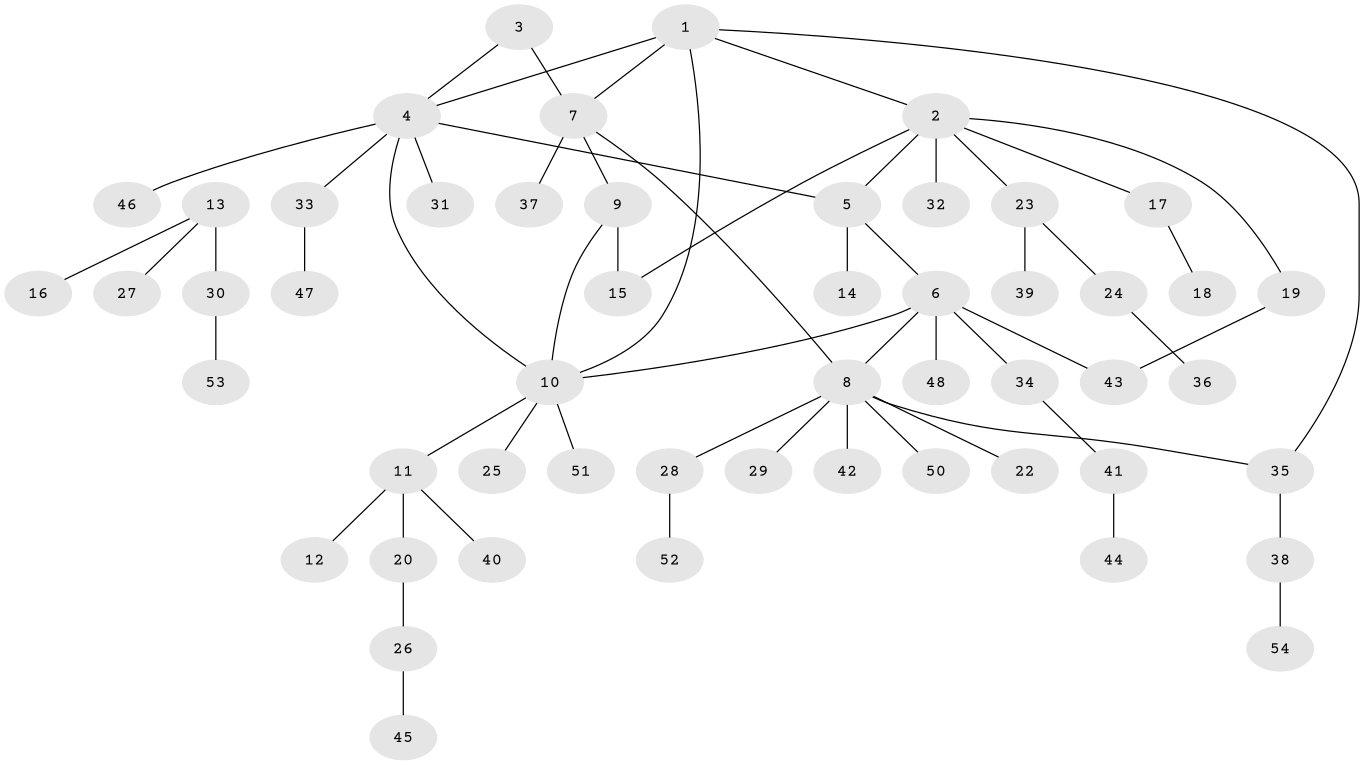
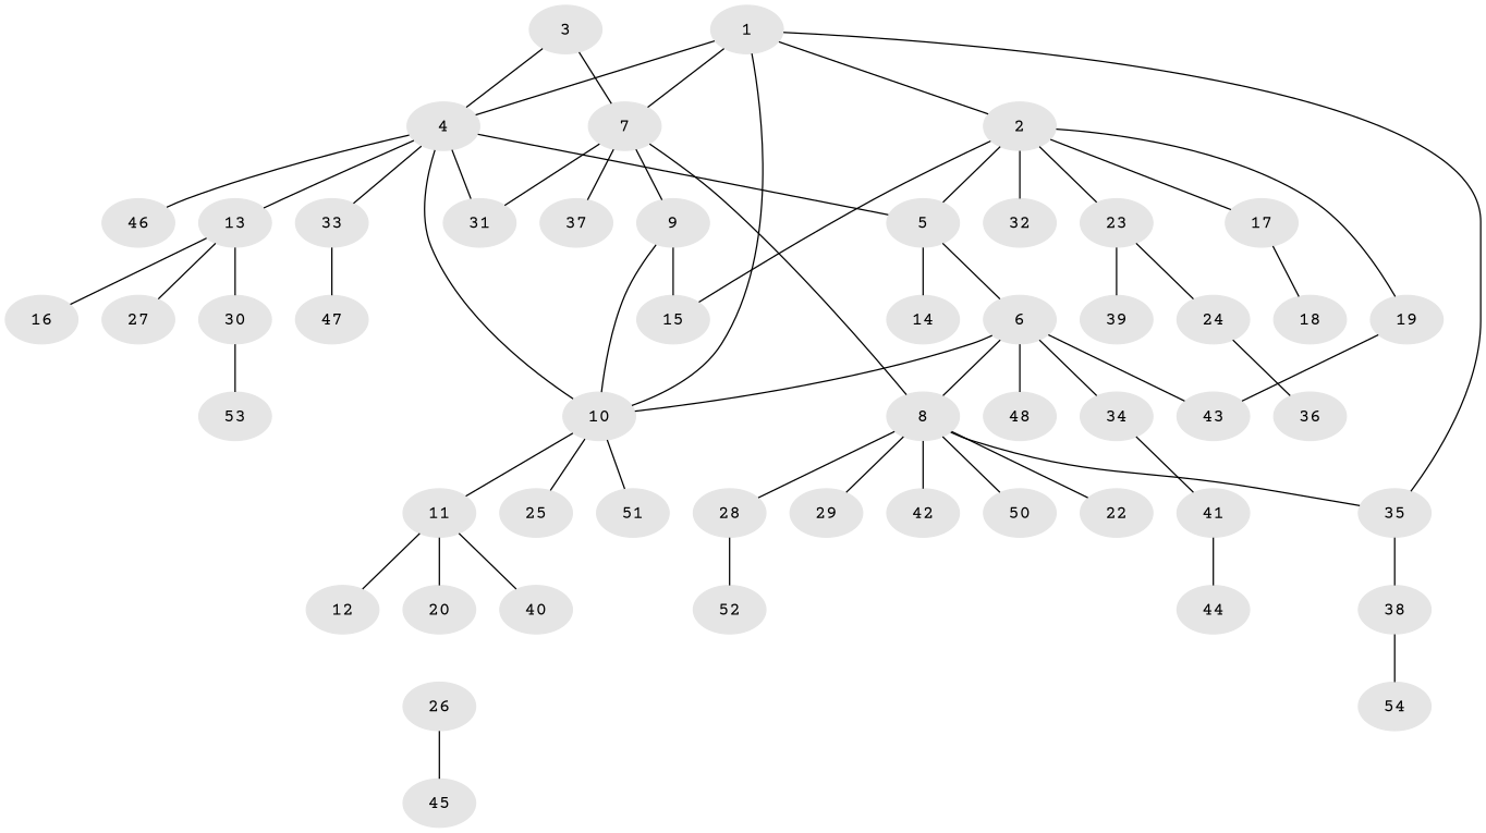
  graph {
    fontname="Courier Prime"
    node [color=gray90 fontname="Courier Prime" style=filled]
    edge [fontname="Courier Prime"]
    1
    2
    4
    7
    10
    35
    5
    15
    17
    19
    23
    32
    13
    31
    33
    46
    8
    9
    37
    11
    25
    51
    38
    6
    14
    18
    43
    24
    39
    3
    16
    27
    30
    47
    34
    48
    22
    28
    29
    42
    50
    41
    52
    12
    20
    40
    26
    53
    45
    36
    44
    54
    1 -- 2
    1 -- 4
    1 -- 7
    1 -- 10
    1 -- 35
    2 -- 5
    2 -- 15
    2 -- 17
    2 -- 19
    2 -- 23
    2 -- 32
    4 -- 10
    4 -- 5
+   4 -- 13
    4 -- 31
    4 -- 33
    4 -- 46
+   7 -- 31
    7 -- 8
    7 -- 9
    7 -- 37
    10 -- 11
    10 -- 25
    10 -- 51
    35 -- 38
    5 -- 6
    5 -- 14
    17 -- 18
    19 -- 43
    23 -- 24
    23 -- 39
    13 -- 16
    13 -- 27
    13 -- 30
    33 -- 47
    8 -- 35
    8 -- 22
    8 -- 28
    8 -- 29
    8 -- 42
    8 -- 50
    9 -- 10
    9 -- 15
    11 -- 12
    11 -- 20
    11 -- 40
    38 -- 54
    6 -- 10
    6 -- 8
    6 -- 43
    6 -- 34
    6 -- 48
    24 -- 36
    3 -- 4
    3 -- 7
    30 -- 53
    34 -- 41
    28 -- 52
    41 -- 44
-   20 -- 26
    26 -- 45
  }
